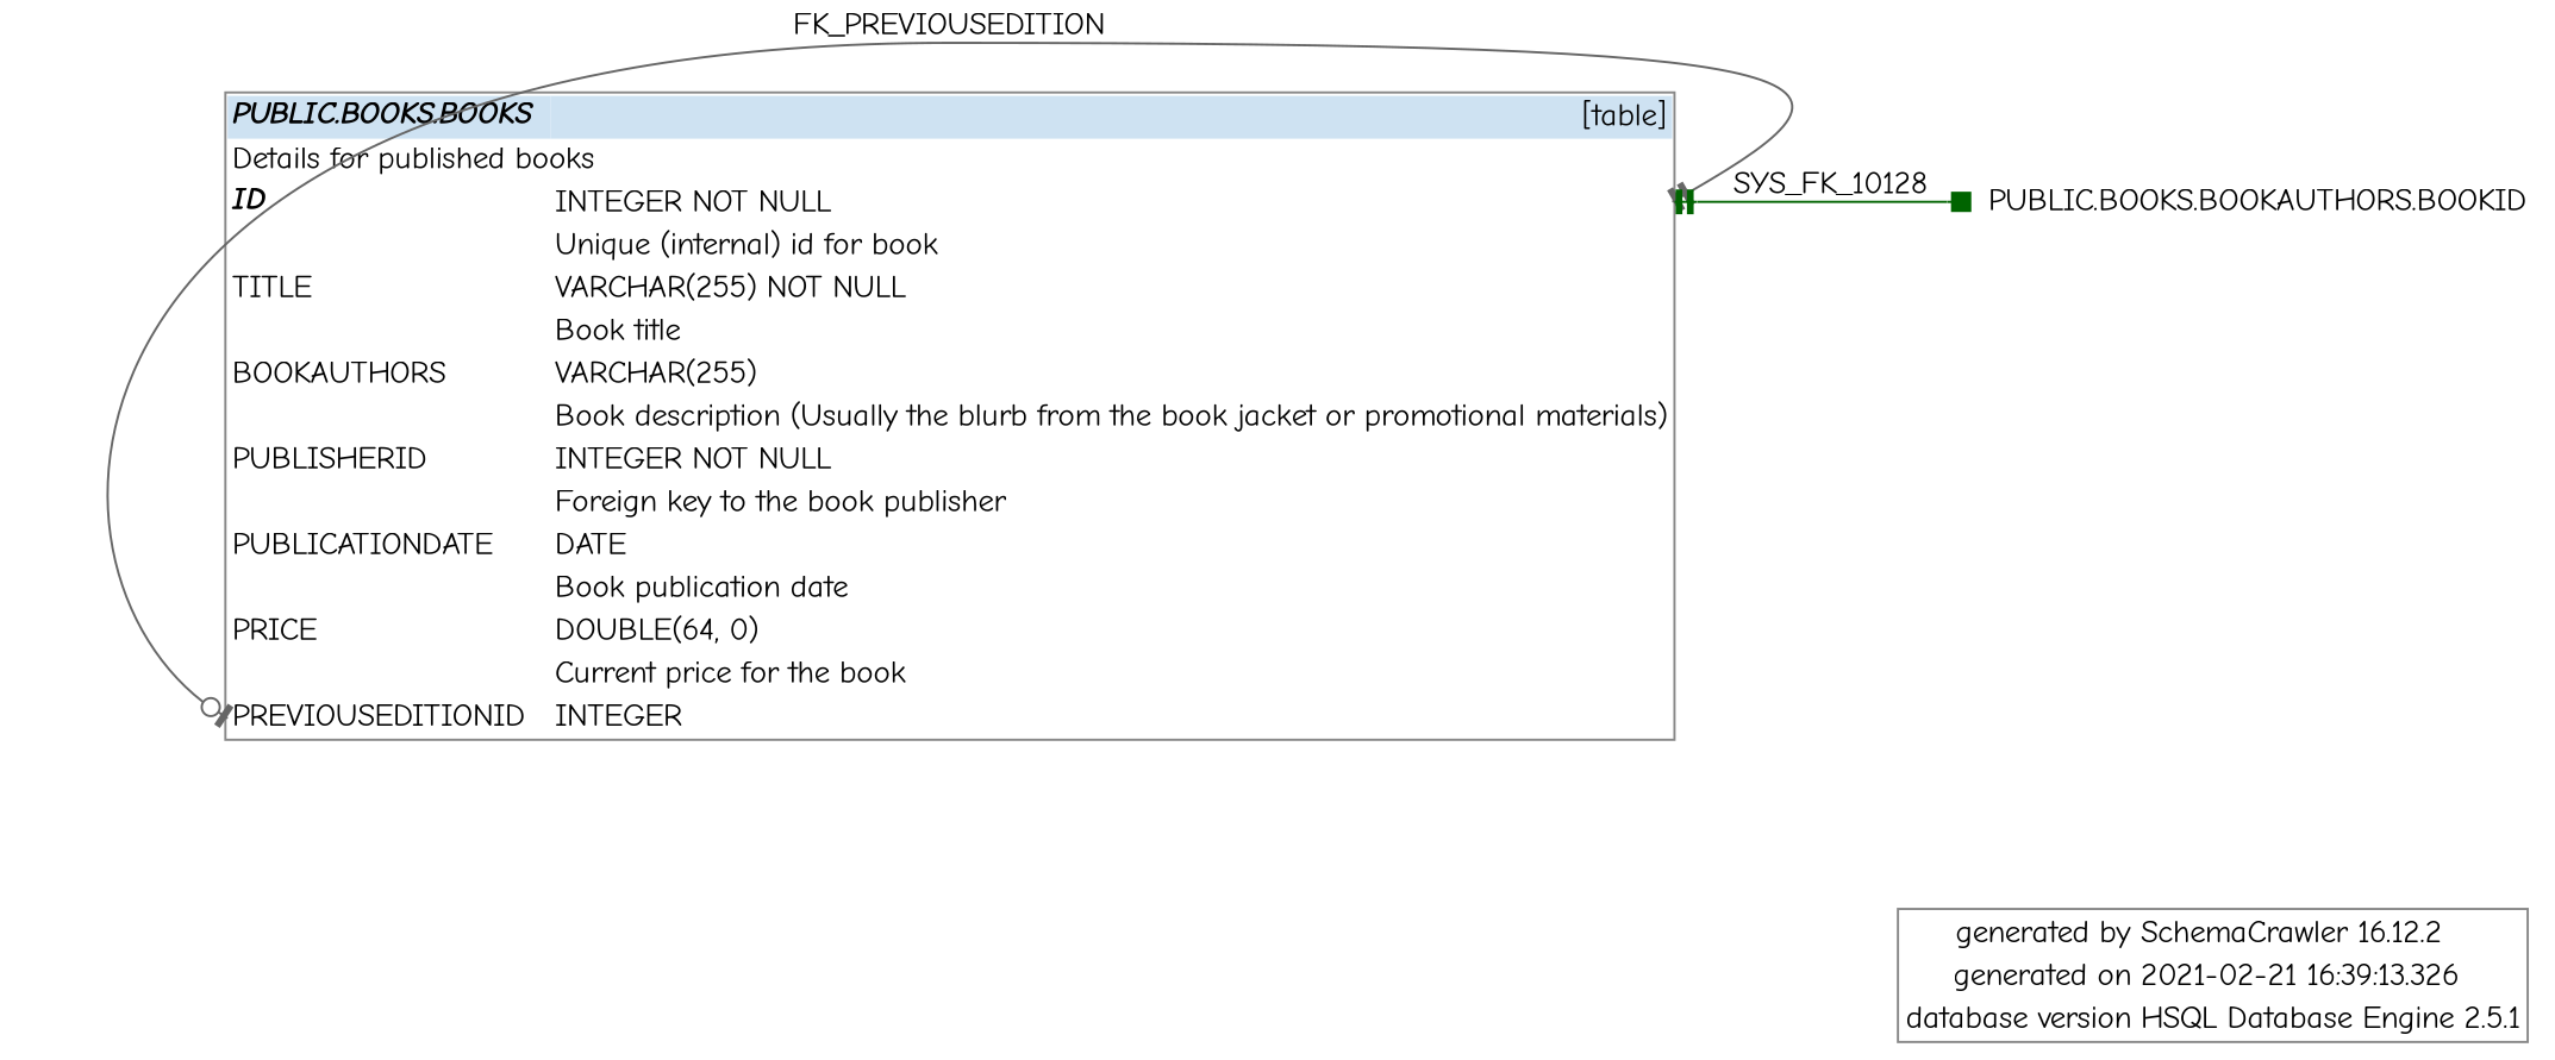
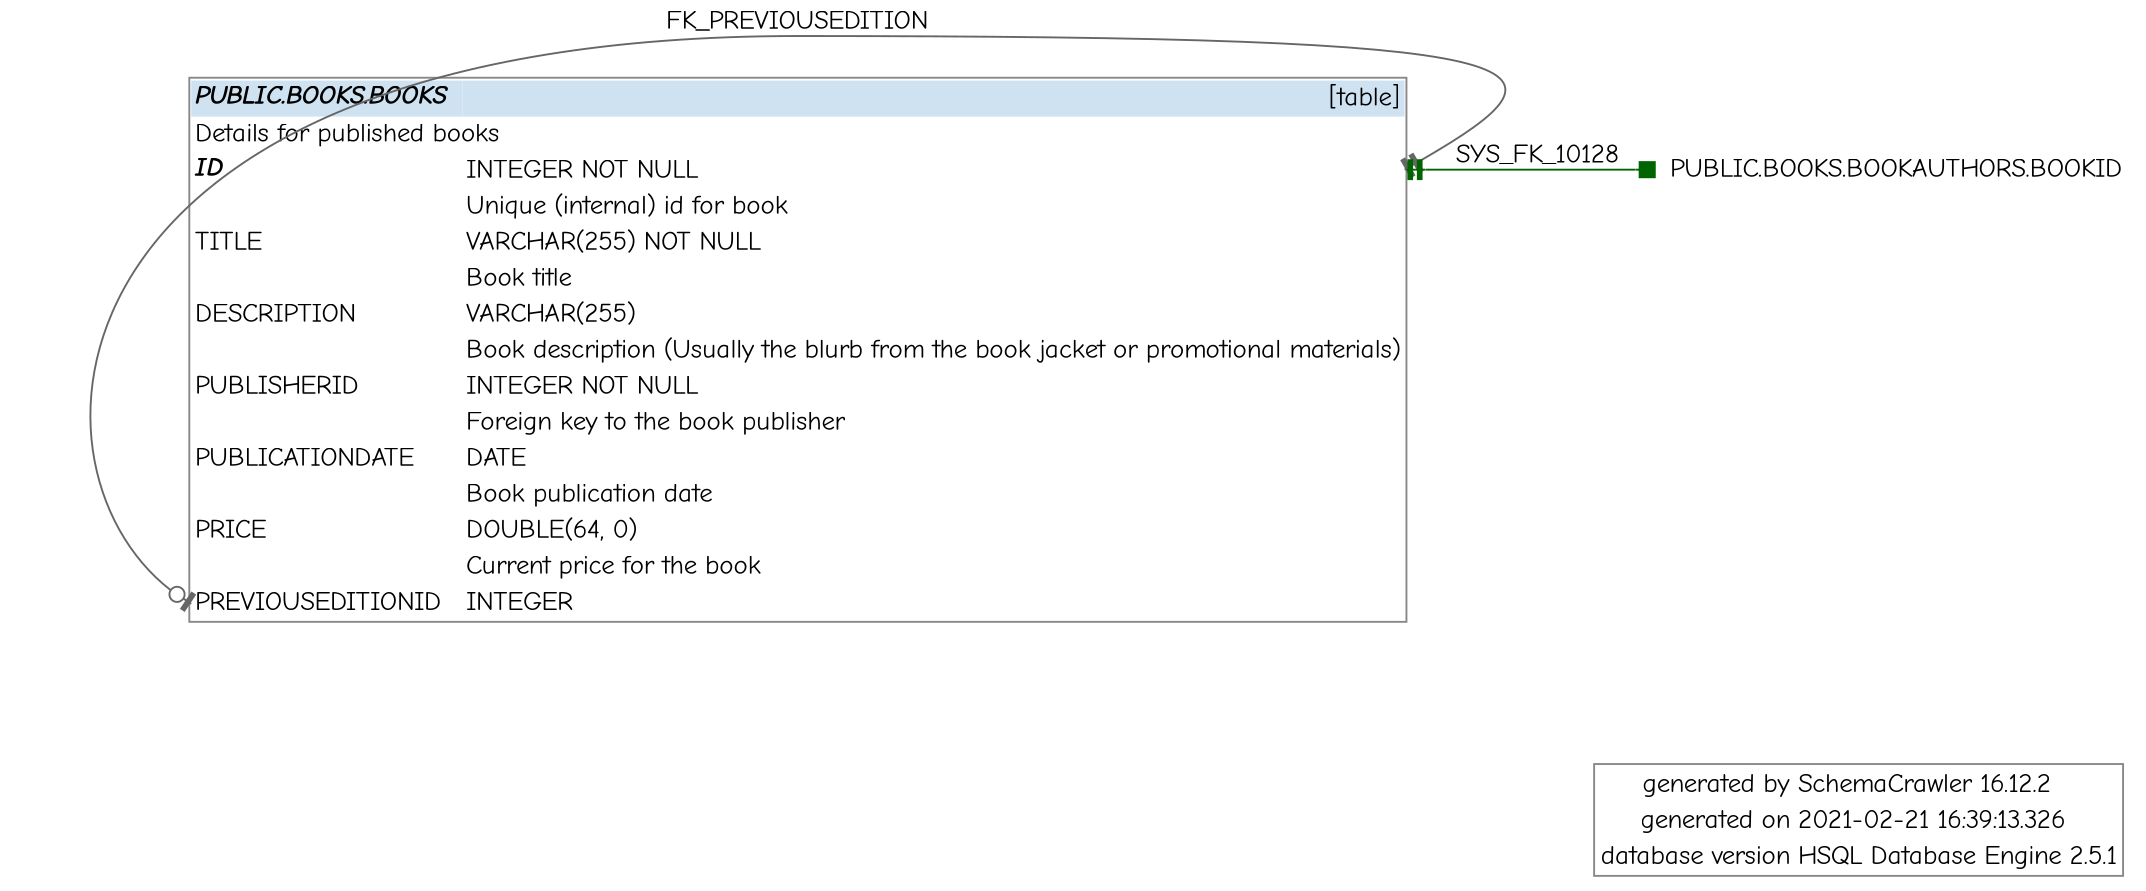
  digraph {
    fontname="Comic Neue"
    label=<       <table border="1" cellborder="0" cellspacing="0" color="#888888"> 	<tr> 		<td align='right'>generated by</td> 		<td align='left'>SchemaCrawler 16.12.2</td> 	</tr> 	<tr> 		<td align='right'>generated on</td> 		<td align='left'>2021-02-21 16:39:13.326</td> 	</tr> 	<tr> 		<td align='right'>database version</td> 		<td align='left'>HSQL Database Engine 2.5.1</td> 	</tr>       </table>     >
    labeljust=r
    rankdir=RL
    node [fontname="Comic Neue" shape=none]
    edge [arrowhead=teetee dir=both fontname="Comic Neue" headport="id_a0284c72.end:e" style=solid]
-   n1 [label=<       <table border="1" cellborder="0" cellspacing="0" color="#888888"> 	<tr> 		<td colspan='2' bgcolor='#CEE2F2' align='left'><b><i>PUBLIC.BOOKS.BOOKS</i></b></td> 		<td bgcolor='#CEE2F2' align='right'>[table]</td> 	</tr> 	<tr> 		<td colspan='3' align='left'>Details for published books</td> 	</tr> 	<tr> 		<td port='id_a0284c72.start' align='left'><b><i>ID</i></b></td> 		<td align='left'> </td> 		<td port='id_a0284c72.end' align='left'>INTEGER NOT NULL</td> 	</tr> 	<tr> 		<td align='left'></td> 		<td align='left'> </td> 		<td align='left'>Unique (internal) id for book</td> 	</tr> 	<tr> 		<td port='title_a4ea6d8f.start' align='left'>TITLE</td> 		<td align='left'> </td> 		<td port='title_a4ea6d8f.end' align='left'>VARCHAR(255) NOT NULL</td> 	</tr> 	<tr> 		<td align='left'></td> 		<td align='left'> </td> 		<td align='left'>Book title</td> 	</tr> 	<tr> 		<td port='description_b9b15b33.start' align='left'>BOOKAUTHORS</td> 		<td align='left'> </td> 		<td port='description_b9b15b33.end' align='left'>VARCHAR(255)</td> 	</tr> 	<tr> 		<td align='left'></td> 		<td align='left'> </td> 		<td align='left'>Book description (Usually the blurb from the book jacket or promotional materials)</td> 	</tr> 	<tr> 		<td port='publisherid_fbe0f74e.start' align='left'>PUBLISHERID</td> 		<td align='left'> </td> 		<td port='publisherid_fbe0f74e.end' align='left'>INTEGER NOT NULL</td> 	</tr> 	<tr> 		<td align='left'></td> 		<td align='left'> </td> 		<td align='left'>Foreign key to the book publisher</td> 	</tr> 	<tr> 		<td port='publicationdate_3a757b11.start' align='left'>PUBLICATIONDATE</td> 		<td align='left'> </td> 		<td port='publicationdate_3a757b11.end' align='left'>DATE</td> 	</tr> 	<tr> 		<td align='left'></td> 		<td align='left'> </td> 		<td align='left'>Book publication date</td> 	</tr> 	<tr> 		<td port='price_a4b5fc80.start' align='left'>PRICE</td> 		<td align='left'> </td> 		<td port='price_a4b5fc80.end' align='left'>DOUBLE(64, 0)</td> 	</tr> 	<tr> 		<td align='left'></td> 		<td align='left'> </td> 		<td align='left'>Current price for the book</td> 	</tr> 	<tr> 		<td port='previouseditionid_6cf39979.start' align='left'>PREVIOUSEDITIONID</td> 		<td align='left'> </td> 		<td port='previouseditionid_6cf39979.end' align='left'>INTEGER</td> 	</tr>       </table>     >]
+   n1 [label=<       <table border="1" cellborder="0" cellspacing="0" color="#888888"> 	<tr> 		<td colspan='2' bgcolor='#CEE2F2' align='left'><b><i>PUBLIC.BOOKS.BOOKS</i></b></td> 		<td bgcolor='#CEE2F2' align='right'>[table]</td> 	</tr> 	<tr> 		<td colspan='3' align='left'>Details for published books</td> 	</tr> 	<tr> 		<td port='id_a0284c72.start' align='left'><b><i>ID</i></b></td> 		<td align='left'> </td> 		<td port='id_a0284c72.end' align='left'>INTEGER NOT NULL</td> 	</tr> 	<tr> 		<td align='left'></td> 		<td align='left'> </td> 		<td align='left'>Unique (internal) id for book</td> 	</tr> 	<tr> 		<td port='title_a4ea6d8f.start' align='left'>TITLE</td> 		<td align='left'> </td> 		<td port='title_a4ea6d8f.end' align='left'>VARCHAR(255) NOT NULL</td> 	</tr> 	<tr> 		<td align='left'></td> 		<td align='left'> </td> 		<td align='left'>Book title</td> 	</tr> 	<tr> 		<td port='description_b9b15b33.start' align='left'>DESCRIPTION</td> 		<td align='left'> </td> 		<td port='description_b9b15b33.end' align='left'>VARCHAR(255)</td> 	</tr> 	<tr> 		<td align='left'></td> 		<td align='left'> </td> 		<td align='left'>Book description (Usually the blurb from the book jacket or promotional materials)</td> 	</tr> 	<tr> 		<td port='publisherid_fbe0f74e.start' align='left'>PUBLISHERID</td> 		<td align='left'> </td> 		<td port='publisherid_fbe0f74e.end' align='left'>INTEGER NOT NULL</td> 	</tr> 	<tr> 		<td align='left'></td> 		<td align='left'> </td> 		<td align='left'>Foreign key to the book publisher</td> 	</tr> 	<tr> 		<td port='publicationdate_3a757b11.start' align='left'>PUBLICATIONDATE</td> 		<td align='left'> </td> 		<td port='publicationdate_3a757b11.end' align='left'>DATE</td> 	</tr> 	<tr> 		<td align='left'></td> 		<td align='left'> </td> 		<td align='left'>Book publication date</td> 	</tr> 	<tr> 		<td port='price_a4b5fc80.start' align='left'>PRICE</td> 		<td align='left'> </td> 		<td port='price_a4b5fc80.end' align='left'>DOUBLE(64, 0)</td> 	</tr> 	<tr> 		<td align='left'></td> 		<td align='left'> </td> 		<td align='left'>Current price for the book</td> 	</tr> 	<tr> 		<td port='previouseditionid_6cf39979.start' align='left'>PREVIOUSEDITIONID</td> 		<td align='left'> </td> 		<td port='previouseditionid_6cf39979.end' align='left'>INTEGER</td> 	</tr>       </table>     >]
    n2 [label=<PUBLIC.BOOKS.BOOKAUTHORS.BOOKID>]
    n1 -> n1 [arrowtail=teeodot label=<FK_PREVIOUSEDITION> tailport="previouseditionid_6cf39979.start:w" color=gray40]
    n2 -> n1 [arrowtail=box label=<SYS_FK_10128> tailport=w color=darkgreen]
  }
